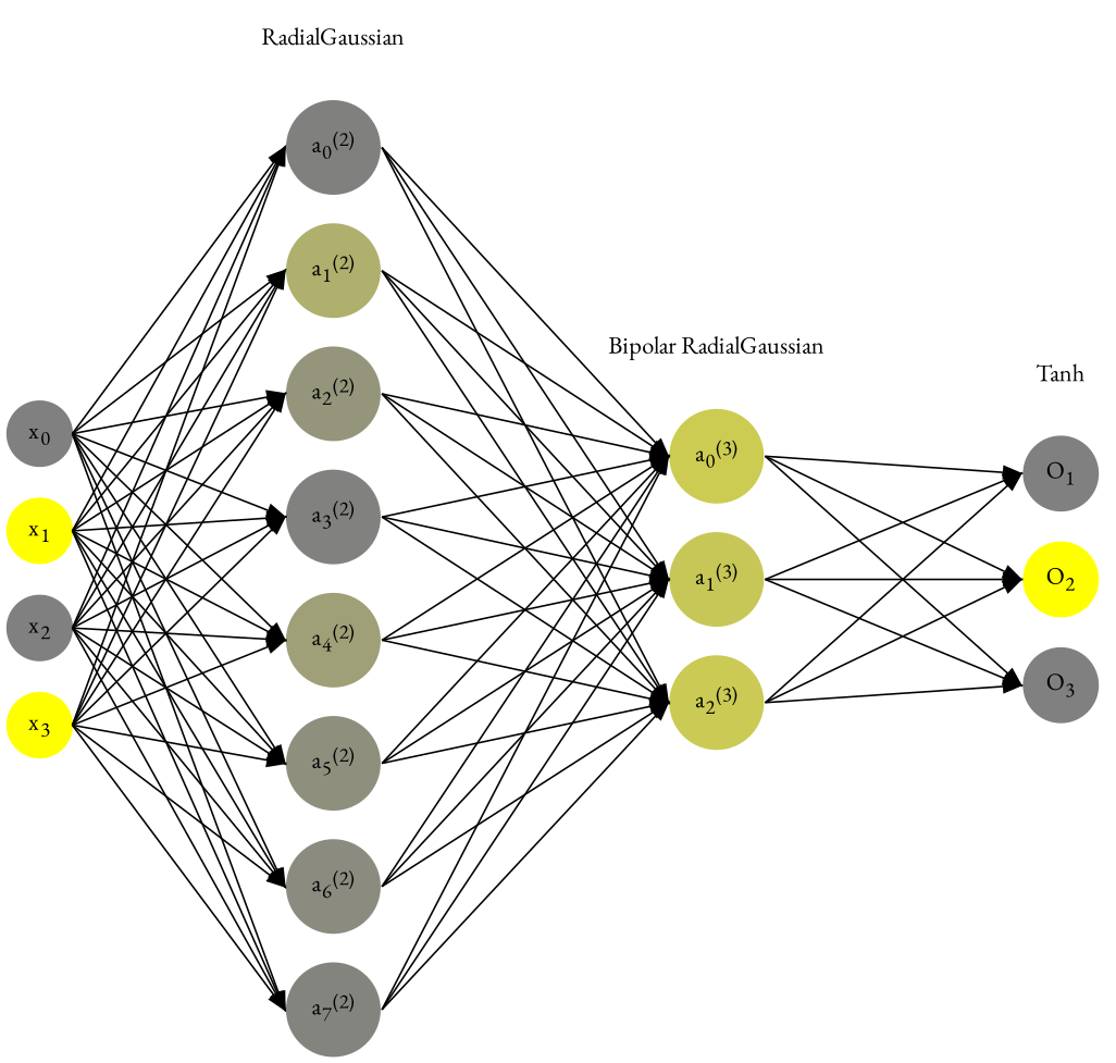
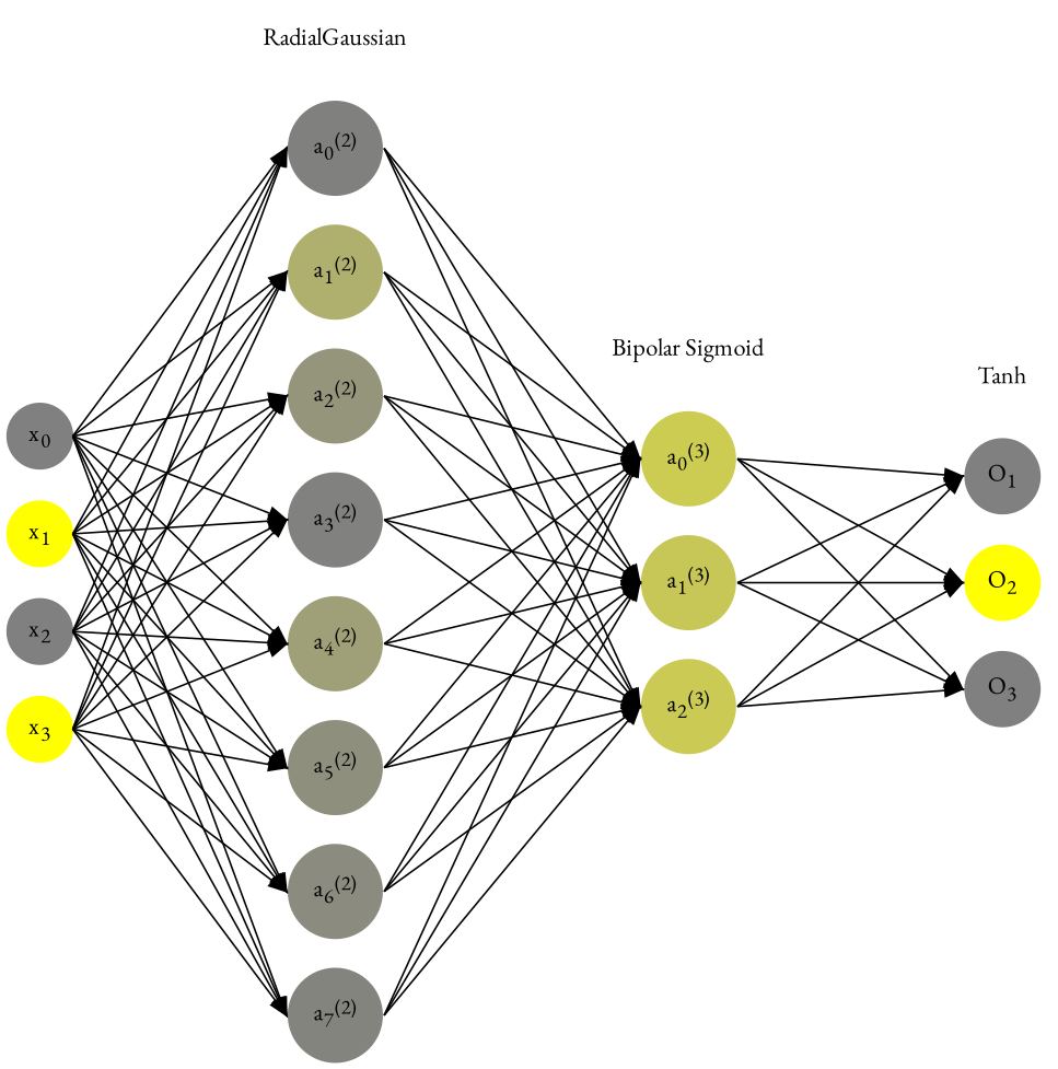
  digraph {
    rankdir=LR
    ranksep=1.4
    splines=false
    fontname="EB Garamond"
    node [color="0.1667, 0.0, 0.5" fillcolor="0.1667, 0.0, 0.5" shape=circle style=filled fontname="EB Garamond"]
    edge [headport=w style=solid tailport=e fontname="EB Garamond"]
    n1 [label=<x<sub>0</sub>>]
    n2 [color="0.1667, 1.0, 1.0" fillcolor="0.1667, 1.0, 1.0" label=<x<sub>1</sub>>]
    n3 [label=<x<sub>2</sub>>]
    n4 [color="0.1667, 1.0, 1.0" fillcolor="0.1667, 1.0, 1.0" label=<x<sub>3</sub>>]
    n5 [color="0.1667, 0.003244, 0.501622" fillcolor="0.1667, 0.003244, 0.501622" label=<a<sub>0</sub><sup>(2)</sup>>]
    n6 [color="0.1667, 0.368128, 0.684064" fillcolor="0.1667, 0.368128, 0.684064" label=<a<sub>1</sub><sup>(2)</sup>>]
    n7 [color="0.1667, 0.166280, 0.583140" fillcolor="0.1667, 0.166280, 0.583140" label=<a<sub>2</sub><sup>(2)</sup>>]
    n8 [color="0.1667, 0.014903, 0.507452" fillcolor="0.1667, 0.014903, 0.507452" label=<a<sub>3</sub><sup>(2)</sup>>]
    n9 [color="0.1667, 0.242634, 0.621317" fillcolor="0.1667, 0.242634, 0.621317" label=<a<sub>4</sub><sup>(2)</sup>>]
    n10 [color="0.1667, 0.124844, 0.562422" fillcolor="0.1667, 0.124844, 0.562422" label=<a<sub>5</sub><sup>(2)</sup>>]
    n11 [color="0.1667, 0.087438, 0.543719" fillcolor="0.1667, 0.087438, 0.543719" label=<a<sub>6</sub><sup>(2)</sup>>]
    n12 [color="0.1667, 0.036818, 0.518409" fillcolor="0.1667, 0.036818, 0.518409" label=<a<sub>7</sub><sup>(2)</sup>>]
    n13 [color="0.1667, 0.594645, 0.797323" fillcolor="0.1667, 0.594645, 0.797323" label=<a<sub>0</sub><sup>(3)</sup>>]
    n14 [color="0.1667, 0.560595, 0.780297" fillcolor="0.1667, 0.560595, 0.780297" label=<a<sub>1</sub><sup>(3)</sup>>]
    n15 [color="0.1667, 0.578525, 0.789263" fillcolor="0.1667, 0.578525, 0.789263" label=<a<sub>2</sub><sup>(3)</sup>>]
    n16 [label=<O<sub>1</sub>>]
    n17 [color="0.1667, 1.0, 1.0" fillcolor="0.1667, 1.0, 1.0" label=<O<sub>2</sub>>]
    n18 [label=<O<sub>3</sub>>]
    n19 [label=RadialGaussian shape=plaintext color="" fillcolor="" style=""]
-   n20 [label="Bipolar RadialGaussian" shape=plaintext color="" fillcolor="" style=""]
+   n20 [label="Bipolar Sigmoid" shape=plaintext color="" fillcolor="" style=""]
    n21 [label=Tanh shape=plaintext color="" fillcolor="" style=""]
    subgraph sub_1 {
      n1
    }
    subgraph sub_2 {
      n2
    }
    subgraph sub_3 {
      n3
    }
    subgraph sub_4 {
      n4
    }
    subgraph sub_5 {
      n5
    }
    subgraph sub_6 {
      n6
    }
    subgraph sub_7 {
      n7
    }
    subgraph sub_8 {
      n8
    }
    subgraph sub_9 {
      n9
    }
    subgraph sub_10 {
      n10
    }
    subgraph sub_11 {
      n11
    }
    subgraph sub_12 {
      n12
    }
    subgraph sub_13 {
      n13
    }
    subgraph sub_14 {
      n14
    }
    subgraph sub_15 {
      n15
    }
    subgraph sub_16 {
      n16
    }
    subgraph sub_17 {
      n17
    }
    subgraph sub_18 {
      n18
    }
    subgraph sub_19 {
      rank=same
      n1
      n2
      n3
      n4
    }
    subgraph sub_20 {
      rank=same
      n5
      n6
      n7
      n8
      n9
      n10
      n11
      n12
    }
    subgraph sub_21 {
      rank=same
      n13
      n14
      n15
    }
    subgraph sub_22 {
      rank=same
      n16
      n17
      n18
    }
    subgraph sub_23 {
      rank=same
      n5
      n19
    }
    subgraph sub_24 {
      rank=same
      n13
      n20
    }
    subgraph sub_25 {
      rank=same
      n16
      n21
    }
    n1 -> n2 [style=invis]
    n1 -> n5
    n1 -> n6
    n1 -> n7
    n1 -> n8
    n1 -> n9
    n1 -> n10
    n1 -> n11
    n1 -> n12
    n2 -> n3 [style=invis]
    n2 -> n5
    n2 -> n6
    n2 -> n7
    n2 -> n8
    n2 -> n9
    n2 -> n10
    n2 -> n11
    n2 -> n12
    n3 -> n4 [style=invis]
    n3 -> n5
    n3 -> n6
    n3 -> n7
    n3 -> n8
    n3 -> n9
    n3 -> n10
    n3 -> n11
    n3 -> n12
    n4 -> n5
    n4 -> n6
    n4 -> n7
    n4 -> n8
    n4 -> n9
    n4 -> n10
    n4 -> n11
    n4 -> n12
    n5 -> n6 [style=invis]
    n5 -> n13
    n5 -> n14
    n5 -> n15
    n6 -> n7 [style=invis]
    n6 -> n13
    n6 -> n14
    n6 -> n15
    n7 -> n8 [style=invis]
    n7 -> n13
    n7 -> n14
    n7 -> n15
    n8 -> n9 [style=invis]
    n8 -> n13
    n8 -> n14
    n8 -> n15
    n9 -> n10 [style=invis]
    n9 -> n13
    n9 -> n14
    n9 -> n15
    n10 -> n11 [style=invis]
    n10 -> n13
    n10 -> n14
    n10 -> n15
    n11 -> n12 [style=invis]
    n11 -> n13
    n11 -> n14
    n11 -> n15
    n12 -> n13
    n12 -> n14
    n12 -> n15
    n13 -> n14 [style=invis]
    n13 -> n16
    n13 -> n17
    n13 -> n18
    n14 -> n15 [style=invis]
    n14 -> n16
    n14 -> n17
    n14 -> n18
    n15 -> n16
    n15 -> n17
    n15 -> n18
    n16 -> n17 [style=invis]
    n17 -> n18 [style=invis]
    n19 -> n5 [style=invis]
    n20 -> n13 [style=invis]
    n21 -> n16 [style=invis]
  }
